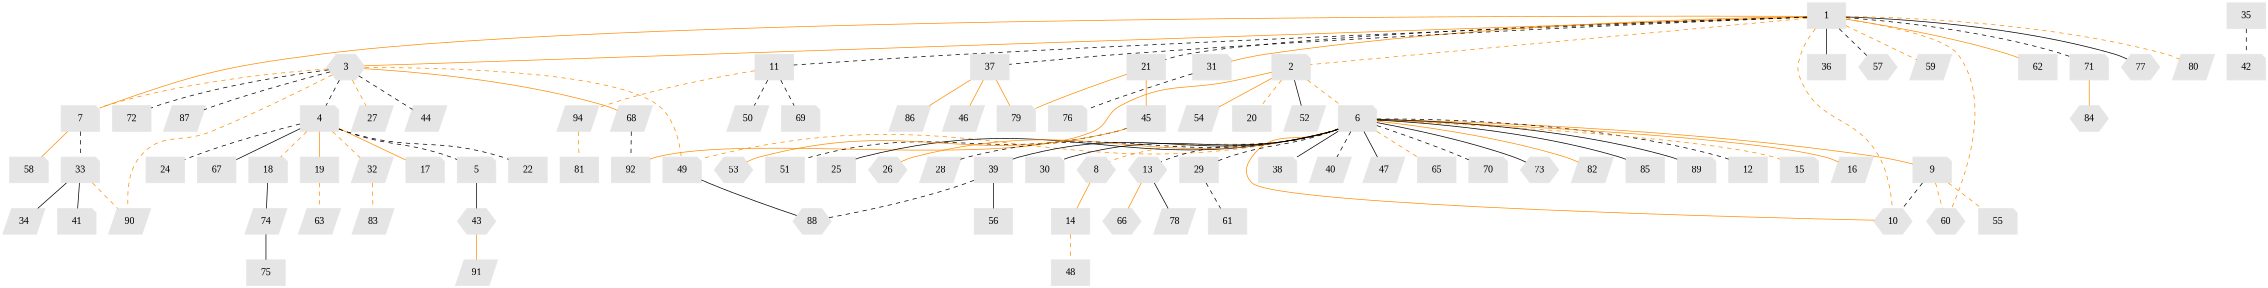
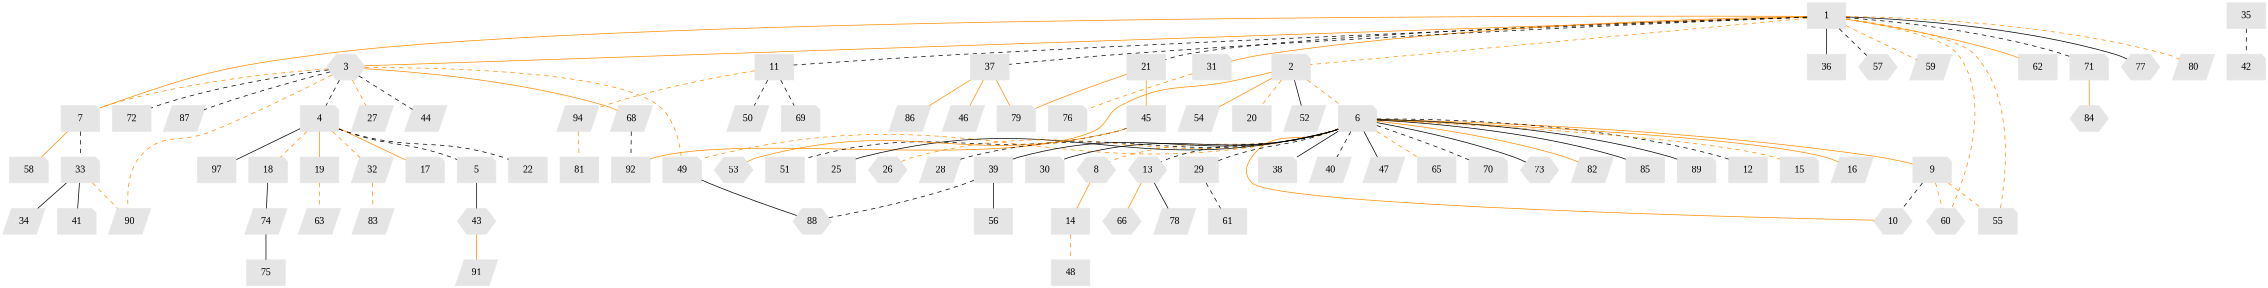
  graph {
    fontname="Liberation Serif"
    node [color=gray90 fontname="Liberation Serif" shape=box style=filled]
    edge [color=darkorange fontname="Liberation Serif" style=dashed]
    2 [shape=note]
    1
    3 [shape=hexagon]
    7 [shape=note]
    10 [shape=hexagon]
    11
    21
    31 [shape=note]
    36
    37
    57 [shape=hexagon]
    59 [shape=parallelogram]
    60 [shape=hexagon]
    62
    71 [shape=note]
    77 [shape=hexagon]
    80 [shape=parallelogram]
    6 [shape=note]
    20
    52 [shape=parallelogram]
    54 [shape=parallelogram]
    92
    4 [shape=note]
    27 [shape=parallelogram]
    44 [shape=parallelogram]
    49 [shape=note]
    68 [shape=parallelogram]
    72
    87 [shape=parallelogram]
    90 [shape=parallelogram]
    33 [shape=note]
    58 [shape=note]
    50 [shape=parallelogram]
    n34 [label=94 shape=parallelogram]
    69 [shape=note]
    45
    79 [shape=note]
    76 [shape=note]
    46 [shape=parallelogram]
    86 [shape=parallelogram]
    84 [shape=hexagon]
    8 [shape=hexagon]
    9 [shape=note]
    12
    13 [shape=hexagon]
    15 [shape=note]
    16 [shape=parallelogram]
    25
    26 [shape=hexagon]
    28 [shape=parallelogram]
    29
    30 [shape=note]
    38 [shape=note]
    39
    40 [shape=parallelogram]
    47 [shape=parallelogram]
    65
    70 [shape=note]
    73 [shape=hexagon]
    82 [shape=parallelogram]
    85
    89 [shape=note]
    5 [shape=note]
    17 [shape=note]
    18 [shape=note]
    19
    22
-   24
    32 [shape=parallelogram]
-   67
+   67 [label=97]
    88 [shape=hexagon]
    43 [shape=hexagon]
    74 [shape=parallelogram]
    63 [shape=parallelogram]
    83 [shape=parallelogram]
    91 [shape=parallelogram]
    14
    55 [shape=note]
    66 [shape=hexagon]
    78 [shape=parallelogram]
    61
    56
    34 [shape=parallelogram]
    41 [shape=note]
    48
    81
    75
    42 [shape=note]
    35
    51
    53 [shape=hexagon]
    2 -- 6
    2 -- 20
    2 -- 52 [color=black style=solid]
    2 -- 54 [style=solid]
    2 -- 92 [style=solid]
    1 -- 2
    1 -- 3 [style=solid]
    1 -- 7 [style=solid]
-   1 -- 10
+   1 -- 55
    1 -- 11 [color=black]
    1 -- 21 [color=black]
    1 -- 31 [style=solid]
    1 -- 36 [color=black style=solid]
    1 -- 37 [color=black]
    1 -- 57 [color=black]
    1 -- 59
    1 -- 60
    1 -- 62 [style=solid]
    1 -- 71 [color=black]
    1 -- 77 [color=black style=solid]
    1 -- 80
    3 -- 7
    3 -- 4 [color=black]
    3 -- 27
    3 -- 44 [color=black]
    3 -- 49
    3 -- 68 [style=solid]
    3 -- 72 [color=black]
    3 -- 87 [color=black]
    3 -- 90
    7 -- 33 [color=black]
    7 -- 58 [style=solid]
    11 -- 50 [color=black]
    11 -- n34
    11 -- 69 [color=black]
    21 -- 45 [style=solid]
    21 -- 79 [style=solid]
-   31 -- 76 [color=black]
+   31 -- 76
    37 -- 79 [style=solid]
    37 -- 46 [style=solid]
    37 -- 86 [style=solid]
    71 -- 84 [style=solid]
    6 -- 10 [style=solid]
    6 -- 49
    6 -- 8
    6 -- 9 [style=solid]
    6 -- 12 [color=black]
    6 -- 13 [color=black]
    6 -- 15
    6 -- 16 [style=solid]
    6 -- 25 [color=black style=solid]
-   6 -- 26 [style=solid]
+   6 -- 26
    6 -- 28 [color=black]
    6 -- 29 [color=black]
    6 -- 30 [color=black style=solid]
    6 -- 38 [color=black style=solid]
    6 -- 39 [color=black style=solid]
    6 -- 40 [color=black]
    6 -- 47 [color=black style=solid]
    6 -- 65
    6 -- 70 [color=black]
    6 -- 73 [color=black style=solid]
    6 -- 82 [style=solid]
    6 -- 85 [color=black style=solid]
    6 -- 89 [color=black style=solid]
    4 -- 5 [color=black]
    4 -- 17 [style=solid]
    4 -- 18
    4 -- 19 [style=solid]
    4 -- 22 [color=black]
-   4 -- 24 [color=black]
    4 -- 32
    4 -- 67 [color=black style=solid]
    49 -- 88 [color=black style=solid]
    68 -- 92 [color=black]
    33 -- 90
    33 -- 34 [color=black style=solid]
    33 -- 41 [color=black style=solid]
    n34 -- 81
    45 -- 51 [color=black]
    45 -- 53 [style=solid]
    8 -- 14 [style=solid]
    9 -- 10 [color=black]
    9 -- 60
    9 -- 55
    13 -- 66 [style=solid]
    13 -- 78 [color=black style=solid]
    29 -- 61 [color=black]
    39 -- 88 [color=black]
    39 -- 56 [color=black style=solid]
    5 -- 43 [color=black style=solid]
    18 -- 74 [color=black style=solid]
    19 -- 63
    32 -- 83
    43 -- 91 [style=solid]
    74 -- 75 [color=black style=solid]
    14 -- 48
    35 -- 42 [color=black]
  }
